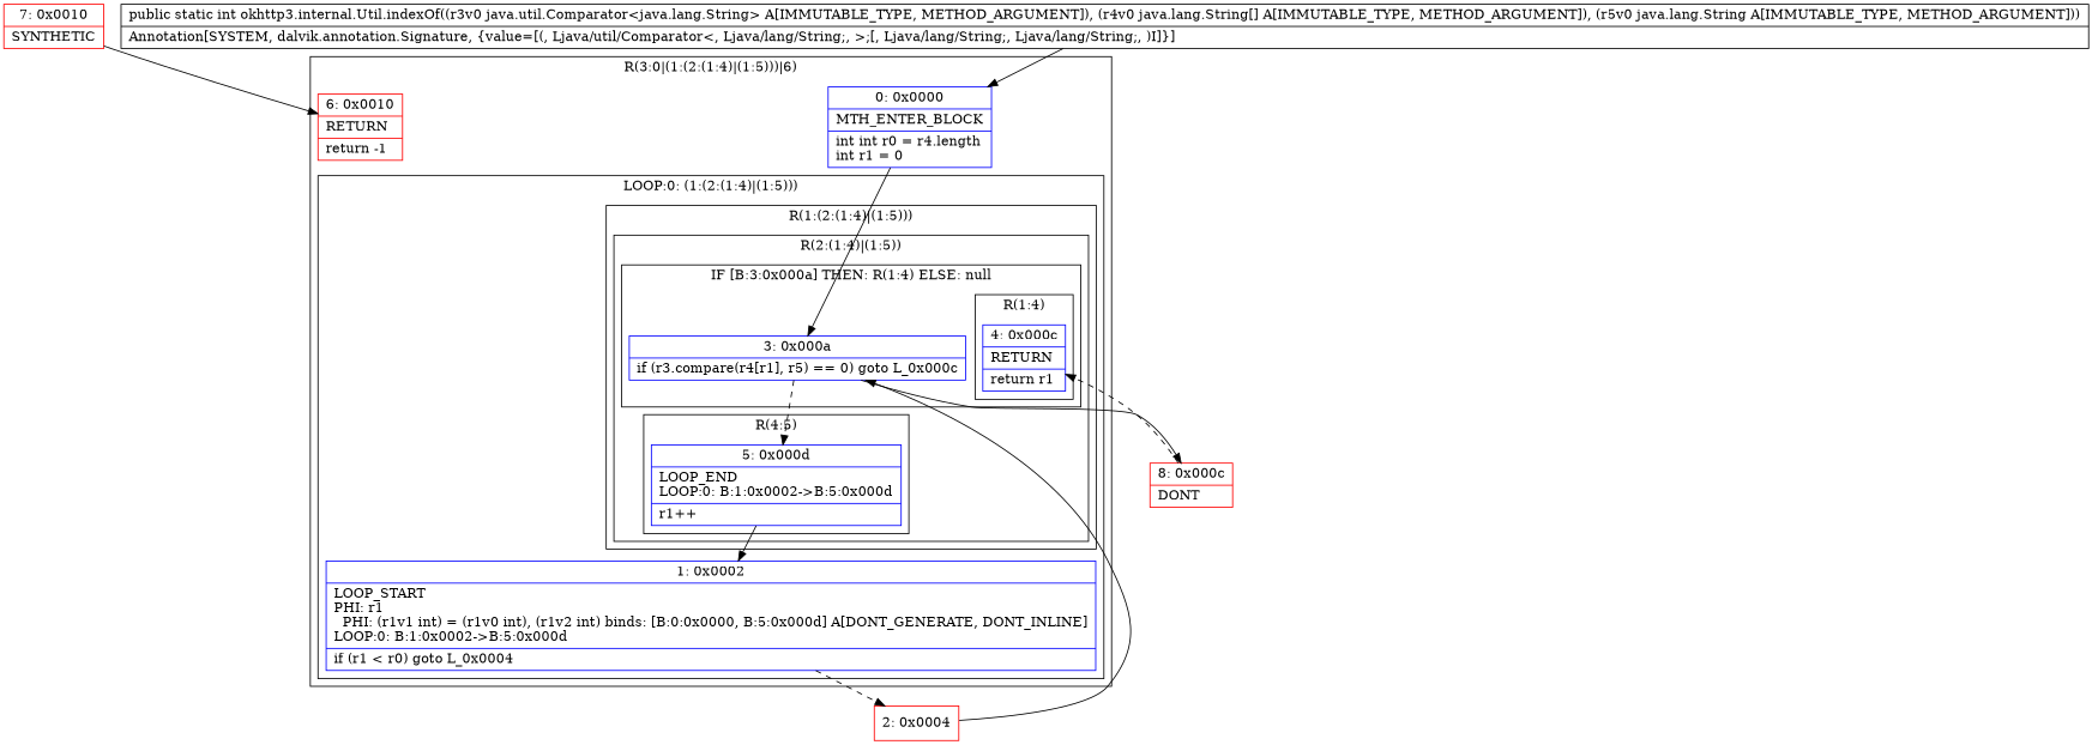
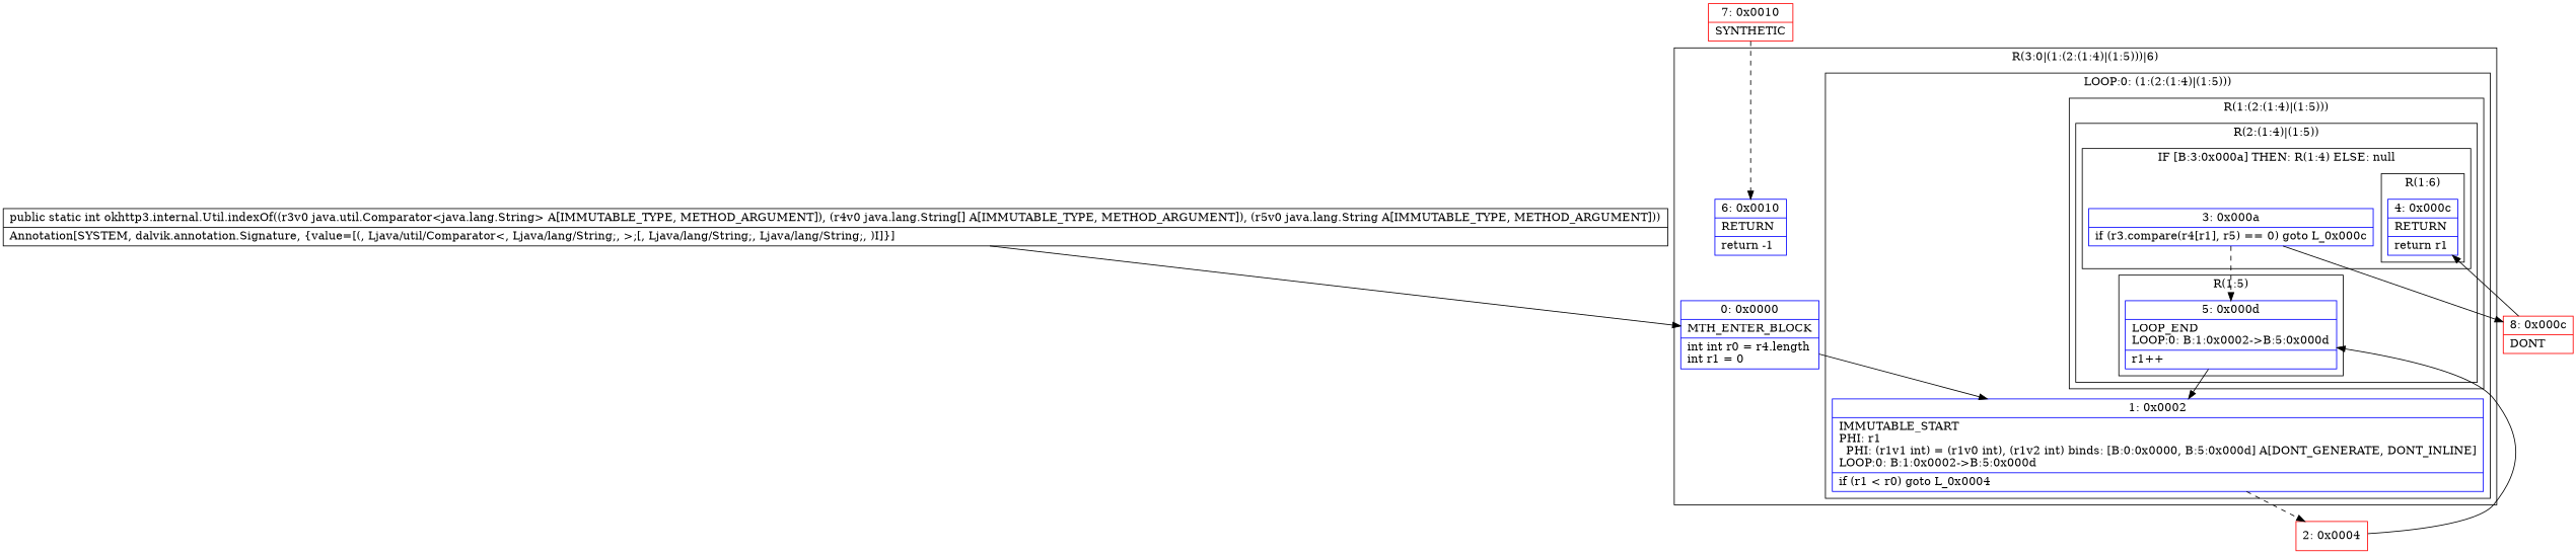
  digraph {
    node [color=blue shape=record]
    n1 [label="{4\:\ 0x000c|RETURN\l|return r1\l}"]
    n2 [label="{3\:\ 0x000a|if (r3.compare(r4[r1], r5) == 0) goto L_0x000c\l}"]
    n3 [label="{5\:\ 0x000d|LOOP_END\lLOOP:0: B:1:0x0002\-\>B:5:0x000d\l|r1++\l}"]
-   n4 [label="{1\:\ 0x0002|LOOP_START\lPHI: r1 \l  PHI: (r1v1 int) = (r1v0 int), (r1v2 int) binds: [B:0:0x0000, B:5:0x000d] A[DONT_GENERATE, DONT_INLINE]\lLOOP:0: B:1:0x0002\-\>B:5:0x000d\l|if (r1 \< r0) goto L_0x0004\l}"]
+   n4 [label="{1\:\ 0x0002|IMMUTABLE_START\lPHI: r1 \l  PHI: (r1v1 int) = (r1v0 int), (r1v2 int) binds: [B:0:0x0000, B:5:0x000d] A[DONT_GENERATE, DONT_INLINE]\lLOOP:0: B:1:0x0002\-\>B:5:0x000d\l|if (r1 \< r0) goto L_0x0004\l}"]
    n5 [label="{0\:\ 0x0000|MTH_ENTER_BLOCK\l|int int r0 = r4.length\lint r1 = 0\l}"]
-   n6 [color=red label="{6\:\ 0x0010|RETURN\l|return \-1\l}"]
+   n6 [label="{6\:\ 0x0010|RETURN\l|return \-1\l}"]
    n7 [color=red label="{8\:\ 0x000c|DONT\l}"]
    n8 [color=red label="{2\:\ 0x0004}"]
    n9 [color=red label="{7\:\ 0x0010|SYNTHETIC\l}"]
    n10 [label="{public static int okhttp3.internal.Util.indexOf((r3v0 java.util.Comparator\<java.lang.String\> A[IMMUTABLE_TYPE, METHOD_ARGUMENT]), (r4v0 java.lang.String[] A[IMMUTABLE_TYPE, METHOD_ARGUMENT]), (r5v0 java.lang.String A[IMMUTABLE_TYPE, METHOD_ARGUMENT]))  | Annotation[SYSTEM, dalvik.annotation.Signature, \{value=[(, Ljava\/util\/Comparator\<, Ljava\/lang\/String;, \>;[, Ljava\/lang\/String;, Ljava\/lang\/String;, )I]\}]\l}" color=""]
    subgraph cluster_1 {
      label="R(3:0|(1:(2:(1:4)|(1:5)))|6)"
      n5
      n6
      subgraph cluster_2 {
        label="LOOP:0: (1:(2:(1:4)|(1:5)))"
        n4
        subgraph cluster_3 {
          label="R(1:(2:(1:4)|(1:5)))"
          subgraph cluster_4 {
            label="R(2:(1:4)|(1:5))"
            subgraph cluster_5 {
              label="IF [B:3:0x000a] THEN: R(1:4) ELSE: null"
              n2
              subgraph cluster_6 {
-               label="R(1:4)"
+               label="R(1:6)"
                n1
              }
            }
            subgraph cluster_7 {
-             label="R(4:5)"
+             label="R(1:5)"
              n3
            }
          }
        }
      }
    }
    n2 -> n3 [style=dashed]
    n2 -> n7
    n3 -> n4
    n4 -> n8 [style=dashed]
-   n5 -> n2
-   n7 -> n1 [style=dashed]
-   n8 -> n2
-   n9 -> n6
+   n5 -> n4
+   n7 -> n1
+   n8 -> n3
+   n9 -> n6 [style=dashed]
    n10 -> n5
  }
